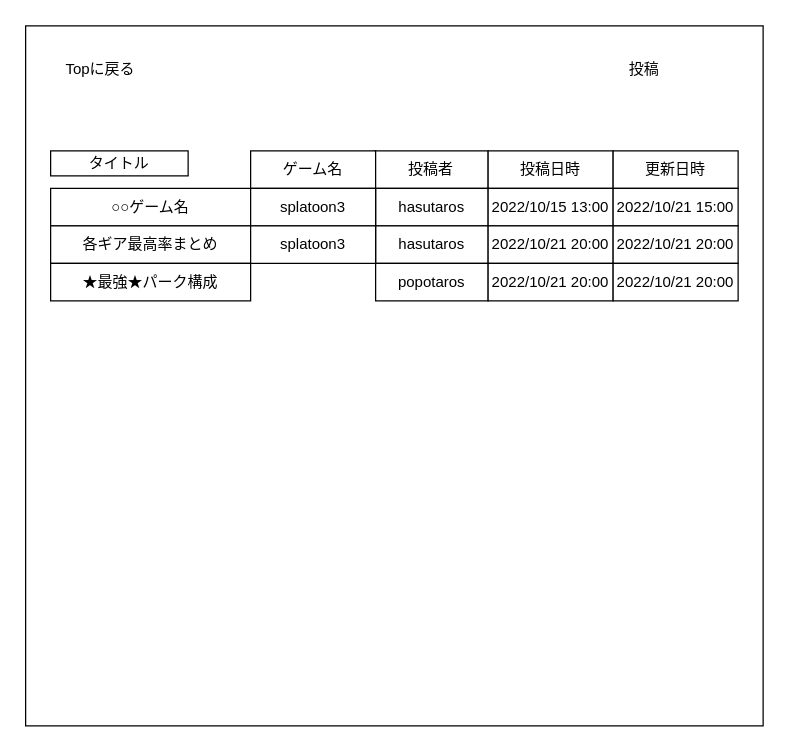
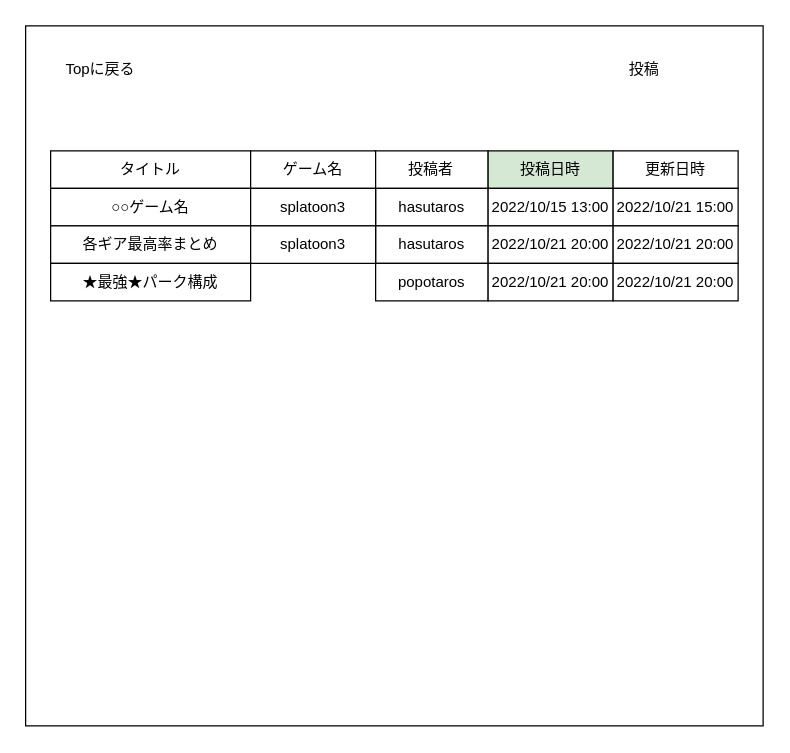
  <mxCell id="0" />
  <mxCell id="1" parent="0" />
  <mxCell id="2" value="" style="rounded=0;whiteSpace=wrap;html=1;" parent="1" vertex="1"><mxGeometry x="20" y="20" width="590" height="560" as="geometry" /></mxCell>
  <mxCell id="3" value="Topに戻る" style="text;html=1;strokeColor=none;fillColor=none;align=center;verticalAlign=middle;whiteSpace=wrap;rounded=0;" parent="1" vertex="1"><mxGeometry x="40" y="40" width="80" height="30" as="geometry" /></mxCell>
- <mxCell id="4" value="タイトル" style="rounded=0;whiteSpace=wrap;html=1;" parent="1" vertex="1"><mxGeometry x="40" y="120" width="110" height="20" as="geometry" /></mxCell>
+ <mxCell id="4" value="タイトル" style="rounded=0;whiteSpace=wrap;html=1;" parent="1" vertex="1"><mxGeometry x="40" y="120" width="160" height="30" as="geometry" /></mxCell>
  <mxCell id="5" value="投稿者" style="rounded=0;whiteSpace=wrap;html=1;" vertex="1" parent="1"><mxGeometry x="299" y="120" width="91" height="30" as="geometry" /></mxCell>
- <mxCell id="6" value="投稿日時" style="rounded=0;whiteSpace=wrap;html=1;" vertex="1" parent="1"><mxGeometry x="390" y="120" width="100" height="30" as="geometry" /></mxCell>
+ <mxCell id="6" value="投稿日時" style="rounded=0;whiteSpace=wrap;html=1;fillColor=#d5e8d4;" vertex="1" parent="1"><mxGeometry x="390" y="120" width="100" height="30" as="geometry" /></mxCell>
  <mxCell id="7" value="ゲーム名" style="rounded=0;whiteSpace=wrap;html=1;" vertex="1" parent="1"><mxGeometry x="200" y="120" width="100" height="30" as="geometry" /></mxCell>
  <mxCell id="8" value="投稿" style="text;html=1;strokeColor=none;fillColor=none;align=center;verticalAlign=middle;whiteSpace=wrap;rounded=0;" vertex="1" parent="1"><mxGeometry x="475" y="40" width="80" height="30" as="geometry" /></mxCell>
  <mxCell id="9" value="○○ゲーム名" style="rounded=0;whiteSpace=wrap;html=1;" vertex="1" parent="1"><mxGeometry x="40" y="150" width="160" height="30" as="geometry" /></mxCell>
  <mxCell id="10" value="hasutaros" style="rounded=0;whiteSpace=wrap;html=1;" vertex="1" parent="1"><mxGeometry x="300" y="150" width="90" height="30" as="geometry" /></mxCell>
  <mxCell id="11" value="2022/10/15 13:00" style="rounded=0;whiteSpace=wrap;html=1;" vertex="1" parent="1"><mxGeometry x="390" y="150" width="100" height="30" as="geometry" /></mxCell>
  <mxCell id="12" value="splatoon3" style="rounded=0;whiteSpace=wrap;html=1;" vertex="1" parent="1"><mxGeometry x="200" y="150" width="100" height="30" as="geometry" /></mxCell>
  <mxCell id="13" value="更新日時" style="rounded=0;whiteSpace=wrap;html=1;" vertex="1" parent="1"><mxGeometry x="490" y="120" width="100" height="30" as="geometry" /></mxCell>
  <mxCell id="14" value="2022/10/21 15:00" style="rounded=0;whiteSpace=wrap;html=1;" vertex="1" parent="1"><mxGeometry x="490" y="150" width="100" height="30" as="geometry" /></mxCell>
  <mxCell id="15" value="各ギア最高率まとめ" style="rounded=0;whiteSpace=wrap;html=1;" vertex="1" parent="1"><mxGeometry x="40" y="180" width="160" height="30" as="geometry" /></mxCell>
  <mxCell id="16" value="hasutaros" style="rounded=0;whiteSpace=wrap;html=1;" vertex="1" parent="1"><mxGeometry x="300" y="180" width="90" height="30" as="geometry" /></mxCell>
  <mxCell id="17" value="2022/10/21 20:00" style="rounded=0;whiteSpace=wrap;html=1;" vertex="1" parent="1"><mxGeometry x="390" y="180" width="100" height="30" as="geometry" /></mxCell>
  <mxCell id="18" value="splatoon3" style="rounded=0;whiteSpace=wrap;html=1;" vertex="1" parent="1"><mxGeometry x="200" y="180" width="100" height="30" as="geometry" /></mxCell>
  <mxCell id="19" value="2022/10/21 20:00" style="rounded=0;whiteSpace=wrap;html=1;" vertex="1" parent="1"><mxGeometry x="490" y="180" width="100" height="30" as="geometry" /></mxCell>
  <mxCell id="20" value="★最強★パーク構成" style="rounded=0;whiteSpace=wrap;html=1;" vertex="1" parent="1"><mxGeometry x="40" y="210" width="160" height="30" as="geometry" /></mxCell>
  <mxCell id="21" value="popotaros" style="rounded=0;whiteSpace=wrap;html=1;" vertex="1" parent="1"><mxGeometry x="300" y="210" width="90" height="30" as="geometry" /></mxCell>
  <mxCell id="22" value="2022/10/21 20:00" style="rounded=0;whiteSpace=wrap;html=1;" vertex="1" parent="1"><mxGeometry x="390" y="210" width="100" height="30" as="geometry" /></mxCell>
  <mxCell id="23" value="2022/10/21 20:00" style="rounded=0;whiteSpace=wrap;html=1;" vertex="1" parent="1"><mxGeometry x="490" y="210" width="100" height="30" as="geometry" /></mxCell>
